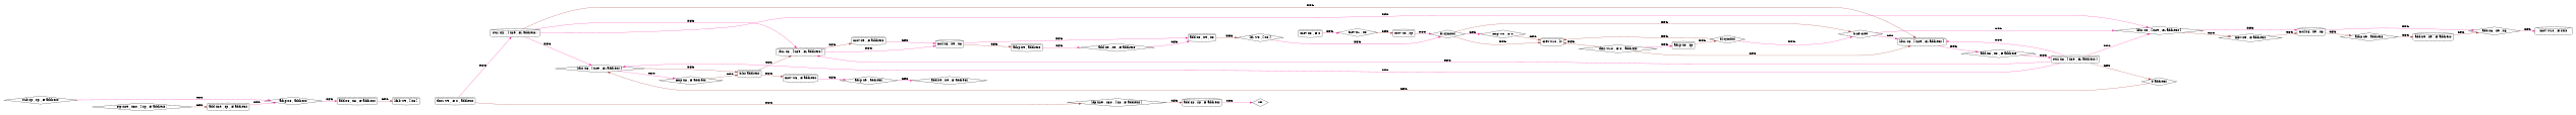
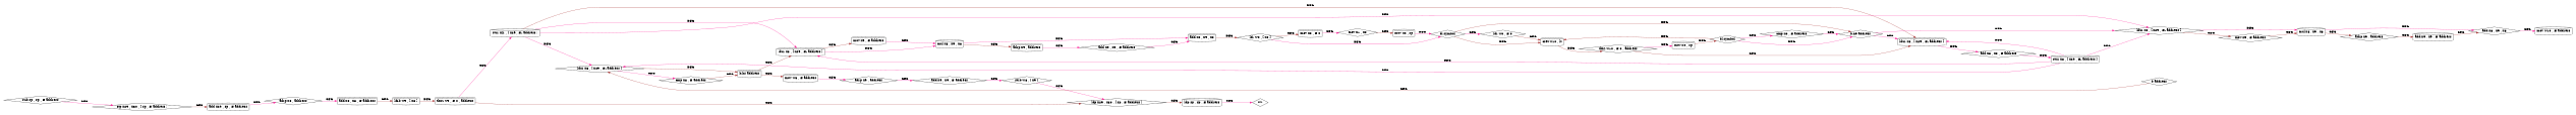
  digraph {
    rankdir=LR
    node [shape=diamond]
    edge [color=deeppink]
    n1 [label="sub sp , sp , # address"]
    n2 [label="stp x29 , x30 , [ sp , # address ]"]
    n3 [label="add x29 , sp , # address" shape=cylinder]
    n4 [label="adrp x8 , address"]
    n5 [label="add x8 , x8 , # address" shape=cylinder]
    n6 [label="ldrb w9 , [ x8 ]" shape=cylinder]
    n7 [label="tbnz w9 , # 0 , address" shape=cylinder]
    n8 [label="ldp x29 , x30 , [ sp , # address ]"]
    n9 [label="stur xzr , [ x29 , #- address ]" shape=cylinder]
-   n10 [label="add sp , sp , # address" shape=cylinder]
+   n10 [label="ldp sp , sp , # address" shape=cylinder]
    n11 [label="ldur x8 , [ x29 , #- address ]"]
    n12 [label="ldur x8 , [ x29 , #- address ]" shape=cylinder]
    n13 [label="ldur x8 , [ x29 , #- address ]" shape=cylinder]
    n14 [label="ldur x8 , [ x29 , #- address ]"]
-   n15 [label=ret]
+   n15 [label=xzr]
    n16 [label="cmp x8 , # address"]
    n17 [label="b.hs address" shape=cylinder]
    n18 [label="mov x9 , # address" shape=cylinder]
    n19 [label="mul x8 , x9 , x8" shape=cylinder]
    n20 [label="add x8 , x8 , # address"]
    n21 [label="mov x9 , # address"]
    n22 [label="mul x8 , x9 , x8" shape=cylinder]
    n23 [label="mov w8 , # address" shape=cylinder]
    n24 [label="adrp x9 , address"]
    n25 [label="add x9 , x9 , # address"]
+   n26 [label="strb w8 , [ x9 ]"]
    n27 [label="adrp x9 , address" shape=cylinder]
    n28 [label="add x8 , x9 , x8" shape=cylinder]
    n29 [label="add x9 , x9 , # address"]
    n30 [label="ldr w0 , [ x8 ]"]
    n31 [label="mov x8 , # 0" shape=cylinder]
    n32 [label="bl symbol"]
    n33 [label="mov x1 , x8"]
-   n34 [label="cmp w0 , # 0"]
+   n34 [label="ldr w0 , # 0"]
    n35 [label="cset w10 , lt" shape=cylinder]
-   n36 [label="b.ne cset"]
+   n36 [label="b.ne address"]
    n37 [label="mov x2 , sp" shape=cylinder]
    n38 [label="tbnz w10 , # 0 , address"]
-   n39 [label="adrp x0 , sp" shape=cylinder]
+   n39 [label="mov x0 , sp" shape=cylinder]
    n40 [label="bl symbol"]
    n41 [label="stur x8 , [ x29 , #- address ]" shape=cylinder]
+   n42 [label="cmp x0 , # address"]
    n43 [label="b address"]
    n44 [label="adrp x9 , address"]
    n45 [label="add x8 , x9 , x8"]
    n46 [label="add x9 , x9 , # address" shape=cylinder]
-   n47 [label="mov w10 , # strb" shape=cylinder]
-   n1 -> n4 [label=CFG]
+   n47 [label="mov w10 , # address" shape=cylinder]
+   n1 -> n2 [label=CFG]
    n2 -> n3 [color=brown label=CFG]
    n3 -> n4 [label=CFG]
    n4 -> n5 [label=CFG]
    n5 -> n6 [color=brown label=CFG]
-   n7 -> n8 [color=brown label=DFG]
-   n7 -> n9 [label=DFG]
+   n6 -> n7 [color=brown label=DFG]
+   n7 -> n8 [color=brown label=CFG]
+   n7 -> n9 [label=CFG]
    n8 -> n10 [color=brown label=CFG]
    n9 -> n11 [label=DFG]
    n9 -> n12 [label=DFG]
    n9 -> n13 [color=brown label=DFG]
    n9 -> n14 [label=DFG]
    n10 -> n15 [label=CFG]
    n11 -> n16 [label=CFG]
    n11 -> n17 [color=brown label=DFG]
    n12 -> n18 [color=brown label=CFG]
    n12 -> n19 [label=DFG]
    n13 -> n20 [label=DFG]
    n14 -> n21 [color=brown label=CFG]
    n14 -> n22 [label=DFG]
    n16 -> n17 [color=brown label=CFG]
    n17 -> n12 [color=brown label=CFG]
-   n17 -> n23 [color=brown label=DFG]
+   n17 -> n23 [color=brown label=CFG]
    n18 -> n19 [label=CFG]
    n19 -> n27 [color=brown label=CFG]
    n19 -> n28 [label=DFG]
    n20 -> n41 [label=DFG]
    n21 -> n22 [color=brown label=CFG]
    n22 -> n44 [color=brown label=CFG]
    n22 -> n45 [label=DFG]
    n23 -> n24 [label=CFG]
    n24 -> n25 [label=CFG]
+   n25 -> n26 [label=CFG]
+   n26 -> n8 [label=CFG]
    n27 -> n29 [label=CFG]
    n28 -> n30 [color=brown label=DFG]
    n29 -> n28 [label=CFG]
+   n30 -> n31 [color=brown label=CFG]
    n30 -> n32 [label=DFG]
    n31 -> n33 [label=CFG]
    n32 -> n34 [label=CFG]
    n32 -> n35 [color=brown label=DFG]
    n32 -> n36 [color=brown label=DFG]
    n33 -> n37 [color=brown label=CFG]
    n34 -> n35 [color=brown label=CFG]
-   n38 -> n35 [color=brown label=DFG]
+   n35 -> n38 [color=brown label=DFG]
    n36 -> n13 [label=CFG]
    n36 -> n14 [label=CFG]
    n37 -> n32 [label=DFG]
    n38 -> n13 [color=brown label=CFG]
    n38 -> n39 [label=CFG]
    n39 -> n40 [color=brown label=DFG]
    n40 -> n35 [color=brown label=DFG]
    n40 -> n36 [label=DFG]
+   n40 -> n42 [label=CFG]
    n41 -> n11 [label=DFG]
    n41 -> n12 [label=DFG]
    n41 -> n13 [label=DFG]
    n41 -> n14 [label=DFG]
-   n41 -> n43 [color=brown label=CFG]
+   n42 -> n36 [label=CFG]
    n43 -> n11 [color=brown label=CFG]
    n44 -> n46 [color=brown label=CFG]
    n45 -> n47 [label=CFG]
    n46 -> n45 [color=brown label=CFG]
  }
